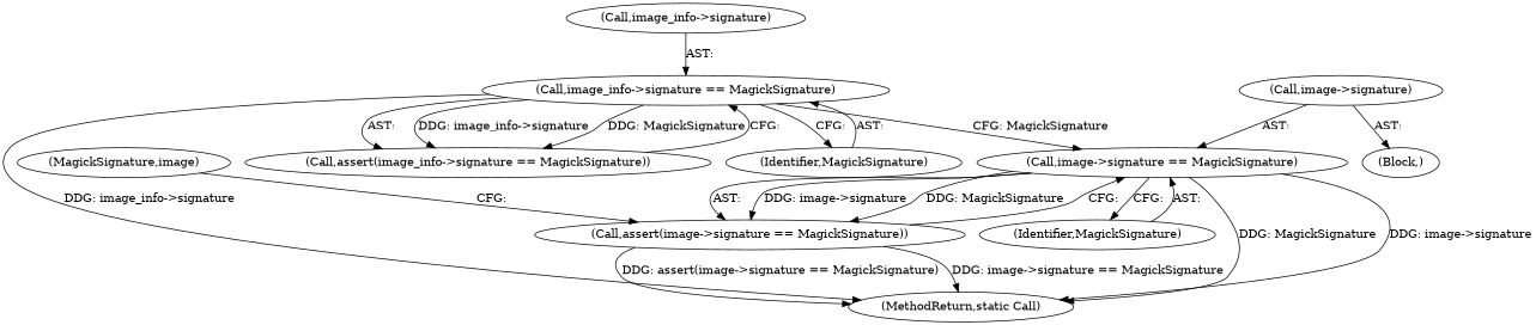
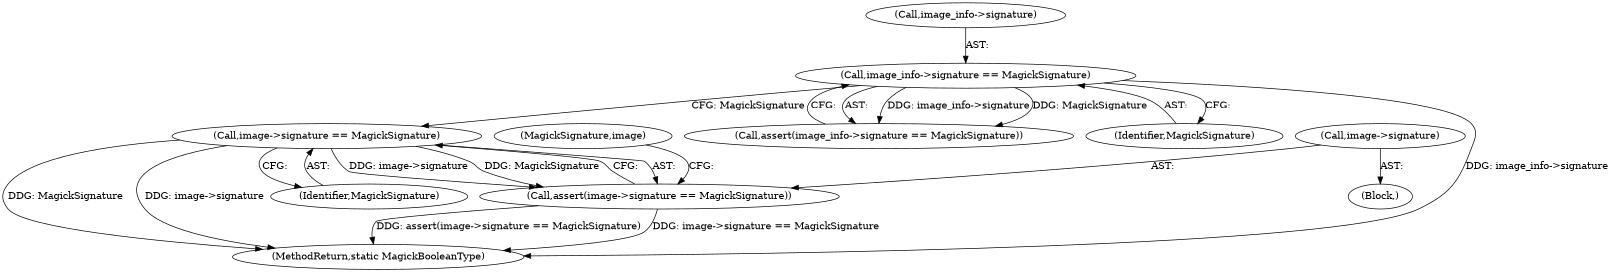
  digraph {
    n1 [label="(Call,image->signature == MagickSignature)"]
    n2 [label="(Call,assert(image->signature == MagickSignature))"]
-   n3 [label="(MethodReturn,static Call)"]
+   n3 [label="(MethodReturn,static MagickBooleanType)"]
    n4 [label="(Identifier,MagickSignature)"]
    n5 [label="(Call,image_info->signature == MagickSignature)"]
    n6 [label="(Call,assert(image_info->signature == MagickSignature))"]
    n7 [label="(Identifier,MagickSignature)"]
    n8 [label="(Block,)"]
    n9 [label="(Call,image->signature)"]
    n10 [label="(MagickSignature,image)"]
    n11 [label="(Call,image_info->signature)"]
    n1 -> n2 [label="AST: "]
    n1 -> n2 [label="DDG: image->signature"]
    n1 -> n2 [label="DDG: MagickSignature"]
    n1 -> n3 [label="DDG: MagickSignature"]
    n1 -> n3 [label="DDG: image->signature"]
    n1 -> n4 [label="CFG: "]
    n2 -> n1 [label="CFG: "]
    n2 -> n3 [label="DDG: image->signature == MagickSignature"]
    n2 -> n3 [label="DDG: assert(image->signature == MagickSignature)"]
    n4 -> n1 [label="AST: "]
    n5 -> n1 [label="CFG: MagickSignature"]
    n5 -> n3 [label="DDG: image_info->signature"]
    n5 -> n6 [label="AST: "]
    n5 -> n6 [label="DDG: image_info->signature"]
    n5 -> n6 [label="DDG: MagickSignature"]
    n5 -> n7 [label="CFG: "]
    n6 -> n5 [label="CFG: "]
    n7 -> n5 [label="AST: "]
-   n9 -> n1 [label="AST: "]
+   n9 -> n2 [label="AST: "]
    n9 -> n8 [label="AST: "]
    n10 -> n2 [label="CFG: "]
    n11 -> n5 [label="AST: "]
  }
